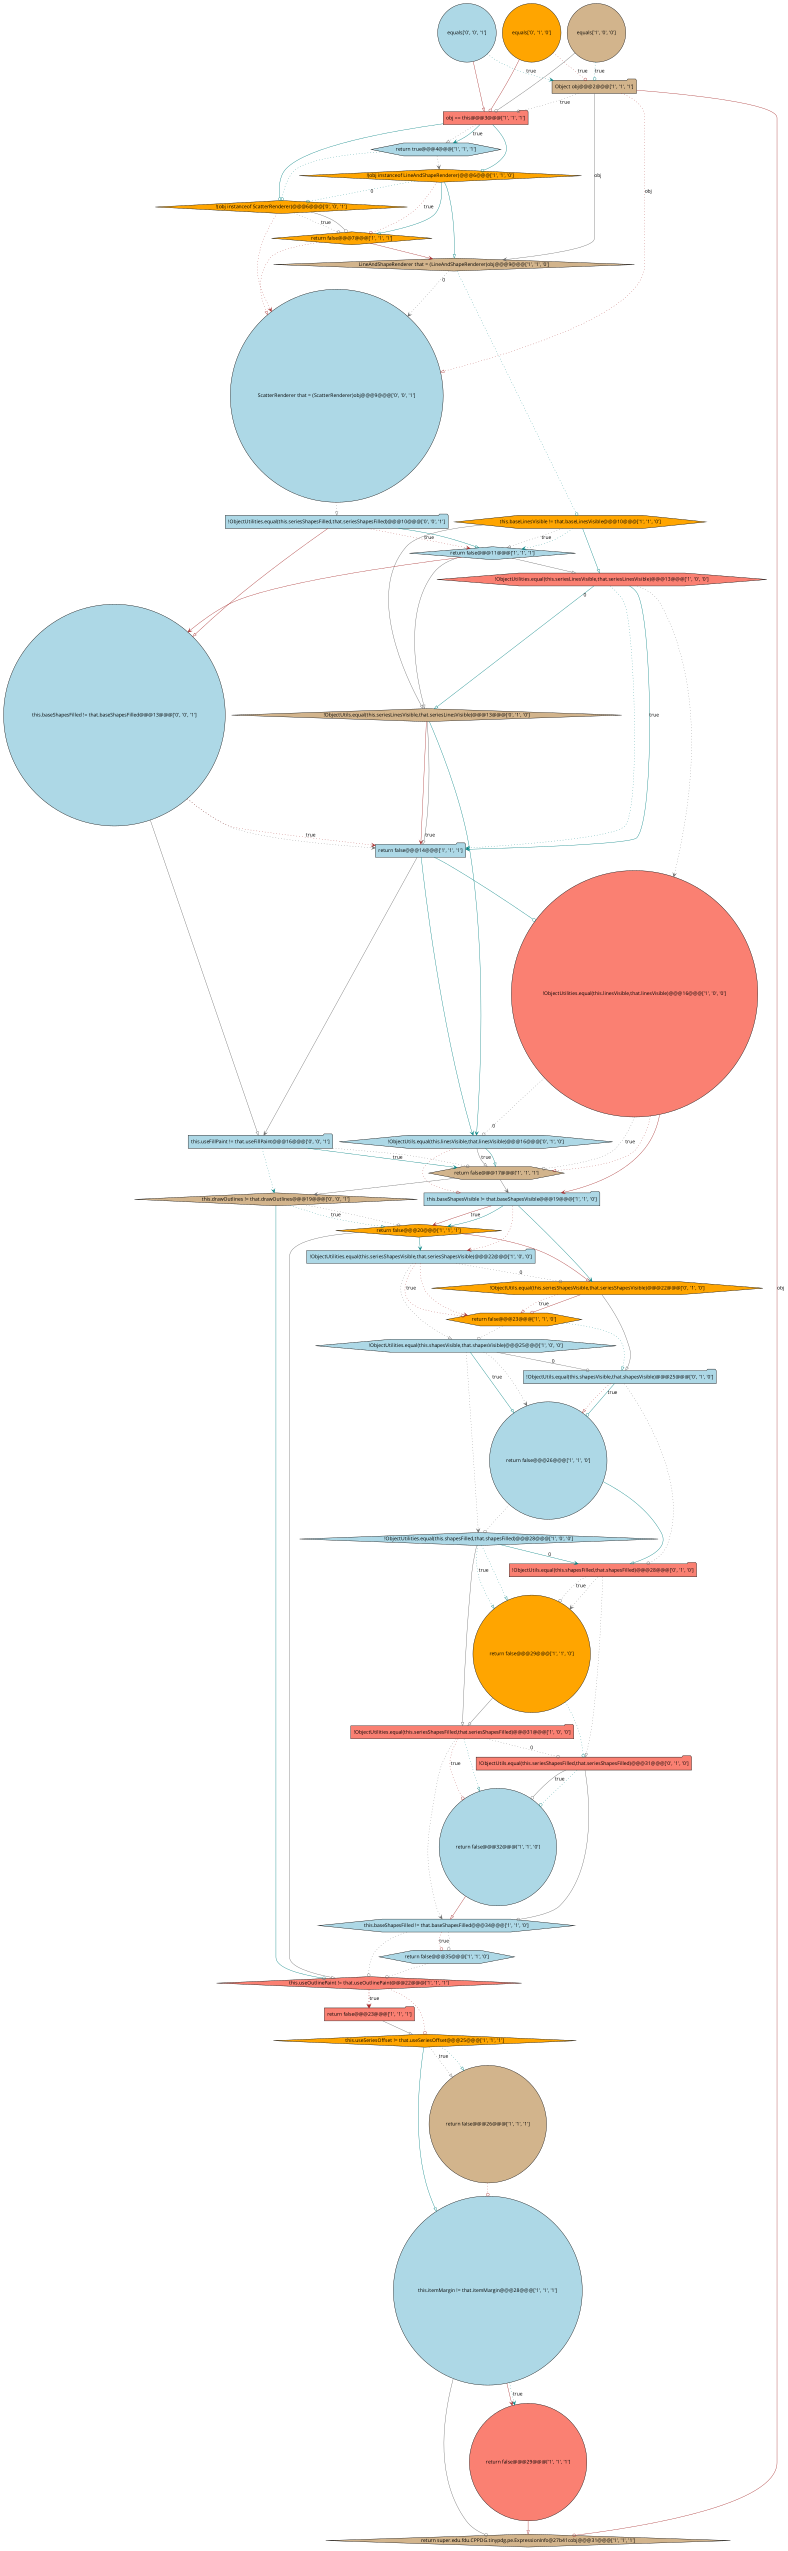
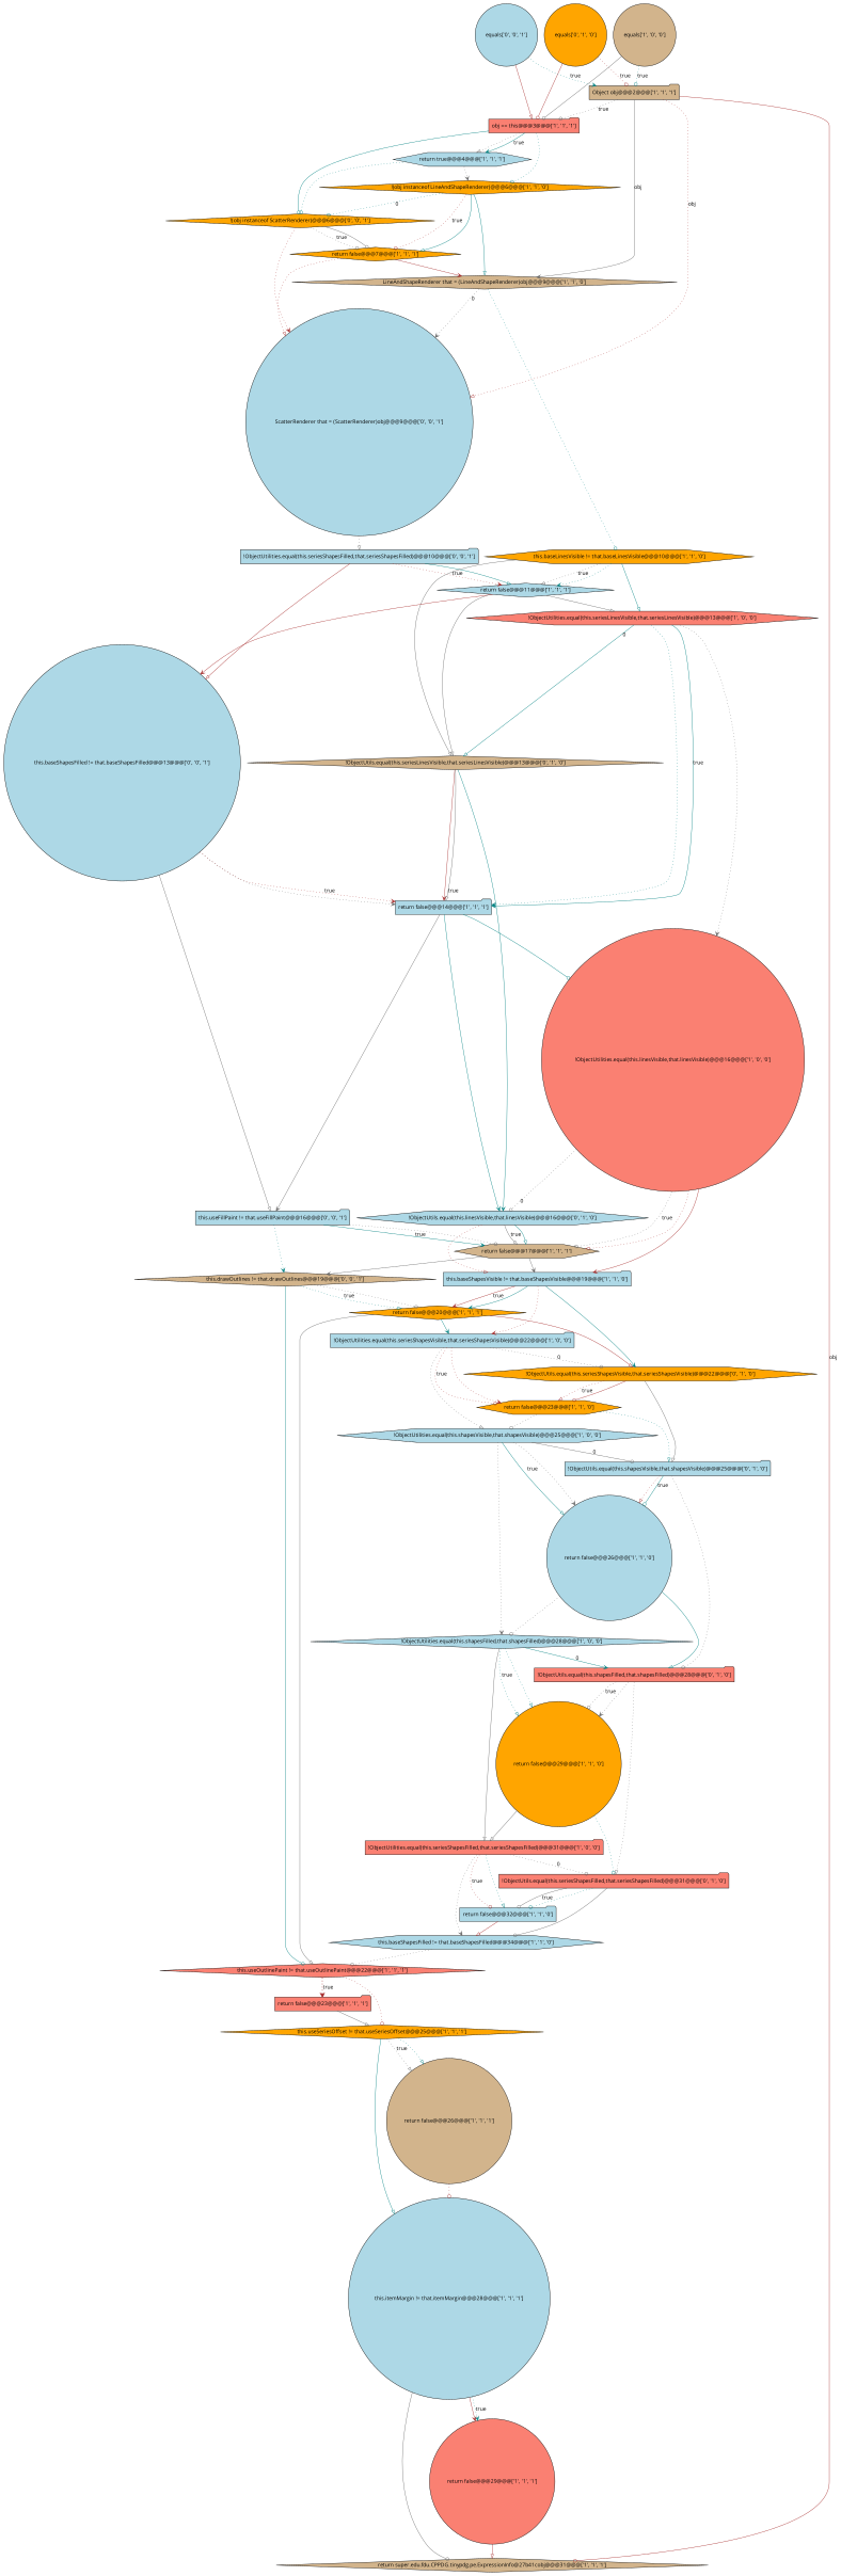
  digraph {
    fontname="Open Sans"
    node [fillcolor=lightblue fontname="Open Sans" shape=folder style=filled]
    edge [arrowhead=onormal color=gray40 fontname="Open Sans" style=dotted]
    n1 [fillcolor=salmon label="return false@@@23@@@['1', '1', '1']"]
    n2 [fillcolor=orange label="this.useSeriesOffset != that.useSeriesOffset@@@25@@@['1', '1', '1']" shape=diamond]
    n3 [label="this.itemMargin != that.itemMargin@@@28@@@['1', '1', '1']" shape=circle]
    n4 [fillcolor=tan label="return false@@@26@@@['1', '1', '1']" shape=circle]
    n5 [fillcolor=orange label="!(obj instanceof ScatterRenderer)@@@6@@@['0', '0', '1']" shape=diamond]
    n6 [label="ScatterRenderer that = (ScatterRenderer)obj@@@9@@@['0', '0', '1']" shape=circle]
    n7 [fillcolor=orange label="return false@@@7@@@['1', '1', '1']" shape=diamond]
    n8 [label="!ObjectUtilities.equal(this.seriesShapesFilled,that.seriesShapesFilled)@@@10@@@['0', '0', '1']"]
    n9 [fillcolor=tan label="LineAndShapeRenderer that = (LineAndShapeRenderer)obj@@@9@@@['1', '1', '0']" shape=diamond]
    n10 [fillcolor=orange label="this.baseLinesVisible != that.baseLinesVisible@@@10@@@['1', '1', '0']" shape=hexagon]
    n11 [label="return false@@@11@@@['1', '1', '1']" shape=diamond]
    n12 [fillcolor=salmon label="!ObjectUtilities.equal(this.seriesLinesVisible,that.seriesLinesVisible)@@@13@@@['1', '0', '0']" shape=hexagon]
    n13 [fillcolor=tan label="!ObjectUtils.equal(this.seriesLinesVisible,that.seriesLinesVisible)@@@13@@@['0', '1', '0']" shape=diamond]
    n14 [label="this.baseShapesFilled != that.baseShapesFilled@@@13@@@['0', '0', '1']" shape=circle]
    n15 [fillcolor=salmon label="!ObjectUtilities.equal(this.linesVisible,that.linesVisible)@@@16@@@['1', '0', '0']" shape=circle]
    n16 [label="return false@@@14@@@['1', '1', '1']"]
    n17 [label="!ObjectUtils.equal(this.linesVisible,that.linesVisible)@@@16@@@['0', '1', '0']" shape=hexagon]
    n18 [label="this.useFillPaint != that.useFillPaint@@@16@@@['0', '0', '1']"]
    n19 [fillcolor=tan label="return false@@@17@@@['1', '1', '1']" shape=hexagon]
    n20 [label="this.baseShapesVisible != that.baseShapesVisible@@@19@@@['1', '1', '0']"]
    n21 [fillcolor=tan label="this.drawOutlines != that.drawOutlines@@@19@@@['0', '0', '1']" shape=diamond]
    n22 [label="!ObjectUtilities.equal(this.seriesShapesVisible,that.seriesShapesVisible)@@@22@@@['1', '0', '0']"]
    n23 [fillcolor=orange label="!ObjectUtils.equal(this.seriesShapesVisible,that.seriesShapesVisible)@@@22@@@['0', '1', '0']" shape=hexagon]
    n24 [fillcolor=orange label="return false@@@20@@@['1', '1', '1']" shape=diamond]
    n25 [label="!ObjectUtils.equal(this.shapesVisible,that.shapesVisible)@@@25@@@['0', '1', '0']"]
    n26 [label="return false@@@26@@@['1', '1', '0']" shape=circle]
    n27 [fillcolor=salmon label="!ObjectUtils.equal(this.shapesFilled,that.shapesFilled)@@@28@@@['0', '1', '0']"]
    n28 [label="!ObjectUtilities.equal(this.shapesFilled,that.shapesFilled)@@@28@@@['1', '0', '0']" shape=diamond]
    n29 [fillcolor=orange label="return false@@@29@@@['1', '1', '0']" shape=circle]
    n30 [fillcolor=salmon label="!ObjectUtils.equal(this.seriesShapesFilled,that.seriesShapesFilled)@@@31@@@['0', '1', '0']"]
    n31 [fillcolor=salmon label="this.useOutlinePaint != that.useOutlinePaint@@@22@@@['1', '1', '1']" shape=diamond]
    n32 [fillcolor=salmon label="return false@@@29@@@['1', '1', '1']" shape=circle]
    n33 [fillcolor=tan label="return super.edu.fdu.CPPDG.tinypdg.pe.ExpressionInfo@27b41cobj@@@31@@@['1', '1', '1']" shape=diamond]
    n34 [fillcolor=orange label="equals['0', '1', '0']" shape=circle]
    n35 [fillcolor=tan label="Object obj@@@2@@@['1', '1', '1']"]
    n36 [fillcolor=salmon label="obj == this@@@3@@@['1', '1', '1']"]
    n37 [fillcolor=orange label="!(obj instanceof LineAndShapeRenderer)@@@6@@@['1', '1', '0']" shape=diamond]
    n38 [label="return true@@@4@@@['1', '1', '1']" shape=hexagon]
    n39 [label="!ObjectUtilities.equal(this.shapesVisible,that.shapesVisible)@@@25@@@['1', '0', '0']" shape=hexagon]
    n40 [fillcolor=orange label="return false@@@23@@@['1', '1', '0']" shape=hexagon]
    n41 [fillcolor=salmon label="!ObjectUtilities.equal(this.seriesShapesFilled,that.seriesShapesFilled)@@@31@@@['1', '0', '0']"]
-   n42 [label="return false@@@32@@@['1', '1', '0']" shape=circle]
+   n42 [label="return false@@@32@@@['1', '1', '0']"]
    n43 [label="this.baseShapesFilled != that.baseShapesFilled@@@34@@@['1', '1', '0']" shape=hexagon]
-   n44 [label="return false@@@35@@@['1', '1', '0']" shape=hexagon]
    n45 [fillcolor=tan label="equals['1', '0', '0']" shape=circle]
    n46 [label="equals['0', '0', '1']" shape=circle]
    n1 -> n2 [style=solid]
    n2 -> n3 [color=teal style=solid]
    n2 -> n4 [label=true]
    n2 -> n4 [color=teal]
    n3 -> n32 [arrowhead=vee color=teal label=true]
    n3 -> n32 [arrowhead=vee color=brown style=solid]
    n3 -> n33 [arrowhead=odot style=solid]
    n4 -> n3 [arrowhead=odot color=brown]
    n5 -> n6 [arrowhead=vee color=brown]
    n5 -> n7 [arrowhead=odot label=true]
    n5 -> n7 [arrowhead=odot style=solid]
    n6 -> n8
    n7 -> n6 [color=brown]
    n7 -> n9 [arrowhead=vee color=brown style=solid]
    n8 -> n11 [arrowhead=vee color=brown label=true]
    n8 -> n11 [color=teal style=solid]
    n8 -> n14 [color=brown style=solid]
    n9 -> n6 [arrowhead=vee label=0]
    n9 -> n10 [arrowhead=odot color=teal]
    n10 -> n11 [label=true]
    n10 -> n11 [arrowhead=vee color=teal]
    n10 -> n12 [color=teal style=solid]
    n10 -> n13 [style=solid]
    n11 -> n12 [style=solid]
    n11 -> n13 [style=solid]
    n11 -> n14 [arrowhead=vee color=brown style=solid]
    n12 -> n13 [color=teal label=0 style=solid]
    n12 -> n15 [arrowhead=vee]
    n12 -> n16 [arrowhead=vee color=teal label=true style=solid]
    n12 -> n16 [arrowhead=vee color=teal]
    n13 -> n16 [arrowhead=vee color=brown style=solid]
    n13 -> n16 [label=true style=solid]
    n13 -> n17 [arrowhead=vee color=teal style=solid]
    n14 -> n16 [arrowhead=vee]
    n14 -> n16 [arrowhead=vee color=brown label=true]
    n14 -> n18 [style=solid]
    n15 -> n17 [arrowhead=odot label=0]
    n15 -> n19 [arrowhead=odot label=true]
    n15 -> n19 [color=brown]
    n15 -> n20 [arrowhead=vee color=brown style=solid]
    n16 -> n15 [arrowhead=odot color=teal style=solid]
    n16 -> n17 [arrowhead=vee color=teal style=solid]
    n16 -> n18 [arrowhead=vee style=solid]
    n17 -> n19 [label=true style=solid]
    n17 -> n19 [color=teal style=solid]
    n17 -> n20 [color=brown]
    n18 -> n19 [arrowhead=vee color=teal label=true style=solid]
    n18 -> n19 [arrowhead=odot]
    n18 -> n21 [arrowhead=vee color=teal]
    n19 -> n20 [arrowhead=vee style=solid]
    n19 -> n21 [arrowhead=vee style=solid]
    n20 -> n22 [arrowhead=vee color=brown]
    n20 -> n23 [arrowhead=vee color=teal style=solid]
    n20 -> n24 [arrowhead=vee color=brown label=true style=solid]
    n20 -> n24 [arrowhead=vee color=teal style=solid]
    n21 -> n24 [arrowhead=odot]
    n21 -> n24 [color=teal label=true]
    n21 -> n31 [arrowhead=odot color=teal style=solid]
    n22 -> n23 [arrowhead=odot label=0]
    n22 -> n39
    n22 -> n40 [arrowhead=odot color=brown label=true]
    n22 -> n40 [arrowhead=vee color=brown]
    n23 -> n25 [style=solid]
    n23 -> n40 [arrowhead=odot color=brown style=solid]
    n23 -> n40 [color=brown label=true]
    n24 -> n22 [arrowhead=vee color=teal style=solid]
    n24 -> n23 [color=brown style=solid]
    n24 -> n31 [style=solid]
    n25 -> n26 [arrowhead=odot color=teal label=true style=solid]
    n25 -> n26 [color=brown]
    n25 -> n27 [arrowhead=odot]
    n26 -> n27 [color=teal style=solid]
    n26 -> n28 [arrowhead=odot]
    n27 -> n29 [arrowhead=vee]
    n27 -> n29 [arrowhead=odot label=true]
    n27 -> n30
    n28 -> n27 [arrowhead=vee color=teal label=0 style=solid]
    n28 -> n29 [color=teal]
    n28 -> n29 [color=teal label=true]
    n28 -> n41 [style=solid]
    n29 -> n30 [arrowhead=odot color=teal]
    n29 -> n41 [style=solid]
    n30 -> n42 [arrowhead=odot color=teal]
    n30 -> n42 [arrowhead=odot label=true style=solid]
    n30 -> n43 [arrowhead=odot style=solid]
    n31 -> n1 [arrowhead=vee color=brown]
    n31 -> n1 [arrowhead=vee color=brown label=true]
    n31 -> n2 [arrowhead=odot color=brown]
    n32 -> n33 [color=brown style=solid]
    n34 -> n35 [arrowhead=odot color=brown label=true]
    n34 -> n36 [arrowhead=odot color=brown style=solid]
    n35 -> n6 [color=brown label=obj]
    n35 -> n9 [arrowhead=vee label=obj style=solid]
    n35 -> n33 [arrowhead=odot color=brown label=obj style=solid]
    n35 -> n36 [arrowhead=odot label=true]
    n36 -> n5 [arrowhead=odot color=teal style=solid]
-   n36 -> n37 [arrowhead=odot color=teal style=solid]
+   n36 -> n37 [arrowhead=odot color=teal]
    n36 -> n38
    n36 -> n38 [arrowhead=vee color=teal label=true style=solid]
    n37 -> n5 [arrowhead=odot color=teal label=0]
    n37 -> n7 [arrowhead=odot color=brown label=true]
    n37 -> n7 [color=teal style=solid]
    n37 -> n9 [color=teal style=solid]
    n38 -> n5 [arrowhead=odot color=teal]
    n38 -> n37 [arrowhead=vee]
    n39 -> n25 [arrowhead=odot label=0 style=solid]
    n39 -> n26 [arrowhead=vee]
    n39 -> n26 [color=teal label=true style=solid]
    n39 -> n28 [arrowhead=vee]
    n40 -> n25 [color=teal]
    n40 -> n39 [arrowhead=odot]
    n41 -> n30 [arrowhead=odot label=0]
    n41 -> n42 [arrowhead=odot color=brown label=true]
    n41 -> n42 [color=teal]
    n41 -> n43 [arrowhead=vee]
    n42 -> n43 [color=brown style=solid]
    n43 -> n31 [arrowhead=odot]
-   n43 -> n44 [arrowhead=odot color=brown label=true]
-   n43 -> n44 [arrowhead=odot]
-   n44 -> n31 [arrowhead=odot]
    n45 -> n35 [arrowhead=odot color=teal label=true]
    n45 -> n36 [arrowhead=odot style=solid]
    n46 -> n35 [arrowhead=vee color=teal label=true]
    n46 -> n36 [color=brown style=solid]
  }
